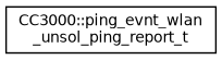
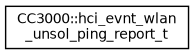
  digraph {
    rankdir=TB
-   n1 [color=black fillcolor=white fontname=Helvetica fontsize=10 height=0.2 label="CC3000::ping_evnt_wlan\l_unsol_ping_report_t" shape=record style=filled width=0.4]
+   n1 [color=black fillcolor=white fontname=Helvetica fontsize=10 height=0.2 label="CC3000::hci_evnt_wlan\l_unsol_ping_report_t" shape=record style=filled width=0.4]
  }
